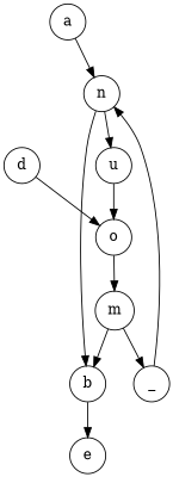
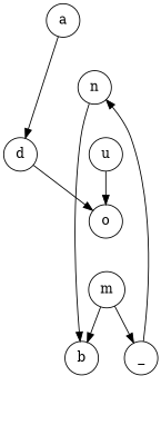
  digraph {
    node [color=black shape=circle]
    a
    n
    u
    b
    d
    o
    m
    _
-   e
-   a -> n
-   n -> u
+   a -> d
    n -> b
    u -> o
-   b -> e
    d -> o
-   o -> m
    m -> b
    m -> _
    _ -> n
  }
